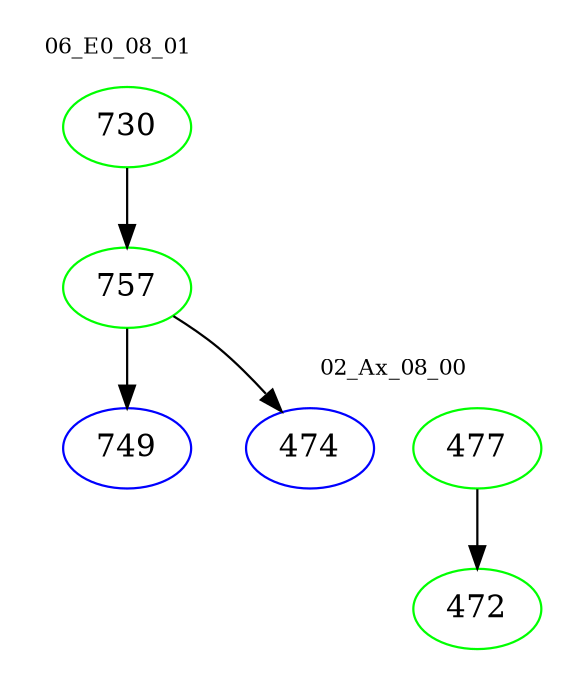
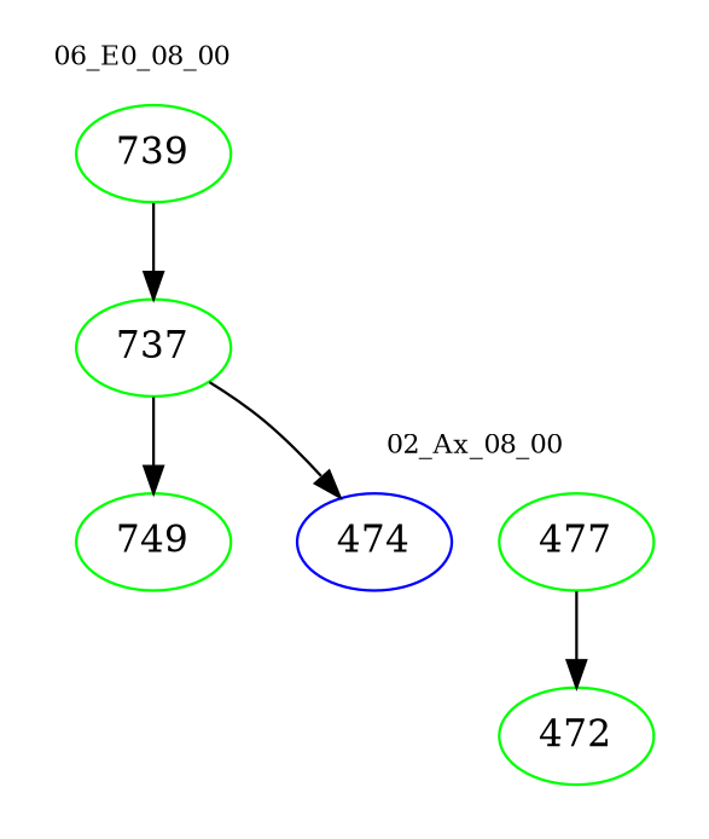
  digraph {
    node [color=green]
    edge [color=black]
    n1 [label=477]
    n2 [label=472]
    n3 [color=blue label=474]
-   n4 [label=730]
-   n5 [label=757]
-   n6 [color=blue label=749]
+   n4 [label=739]
+   n5 [label=737]
+   n6 [label=749]
    subgraph cluster_1 {
      color=white
      fontsize=10
      label="02_Ax_08_00"
      n1
      n2
      n3
    }
    subgraph cluster_2 {
      color=white
      fontsize=10
-     label="06_E0_08_01"
+     label="06_E0_08_00"
      n4
      n5
      n6
    }
    n1 -> n2
    n4 -> n5
    n5 -> n3
    n5 -> n6
  }
